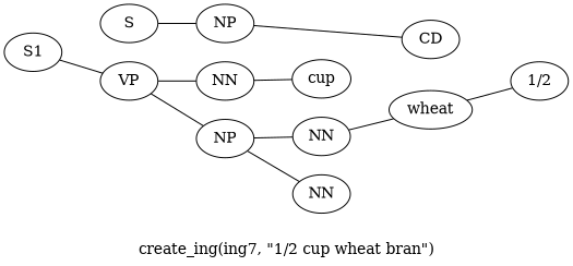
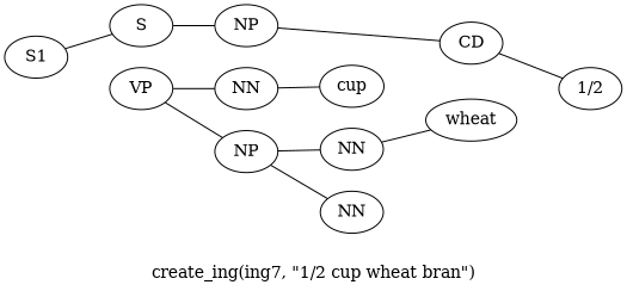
  graph {
    label="create_ing(ing7, \"1/2 cup wheat bran\")"
    rankdir=LR
    n1 [label=S1]
    n2 [label=S]
    n3 [label=NP]
    n4 [label=CD]
    n5 [label=VP]
    n6 [label=NN]
    n7 [label=NP]
    n8 [label="1/2"]
    n9 [label=cup]
    n10 [label=NN]
    n11 [label=NN]
    n12 [label=wheat]
-   n1 -- n5
+   n1 -- n2
    n2 -- n3
    n3 -- n4
-   n12 -- n8
+   n4 -- n8
    n5 -- n6
    n5 -- n7
    n6 -- n9
    n7 -- n10
    n7 -- n11
    n10 -- n12
  }
